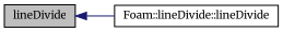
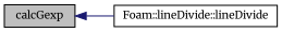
  digraph {
    rankdir=LR
    fontname=Merriweather
    node [color=black fontname=Merriweather fontsize=10 shape=record]
-   n1 [fillcolor=grey75 fontcolor=black height=0.2 label=lineDivide style=filled width=0.4]
+   n1 [fillcolor=grey75 fontcolor=black height=0.2 label=calcGexp style=filled width=0.4]
    n2 [height=0.2 label="Foam::lineDivide::lineDivide" width=0.4]
    n1 -> n2 [color=midnightblue dir=back fontname=Merriweather fontsize=10 labelfontname=FreeSans labelfontsize=10 style=solid]
  }
